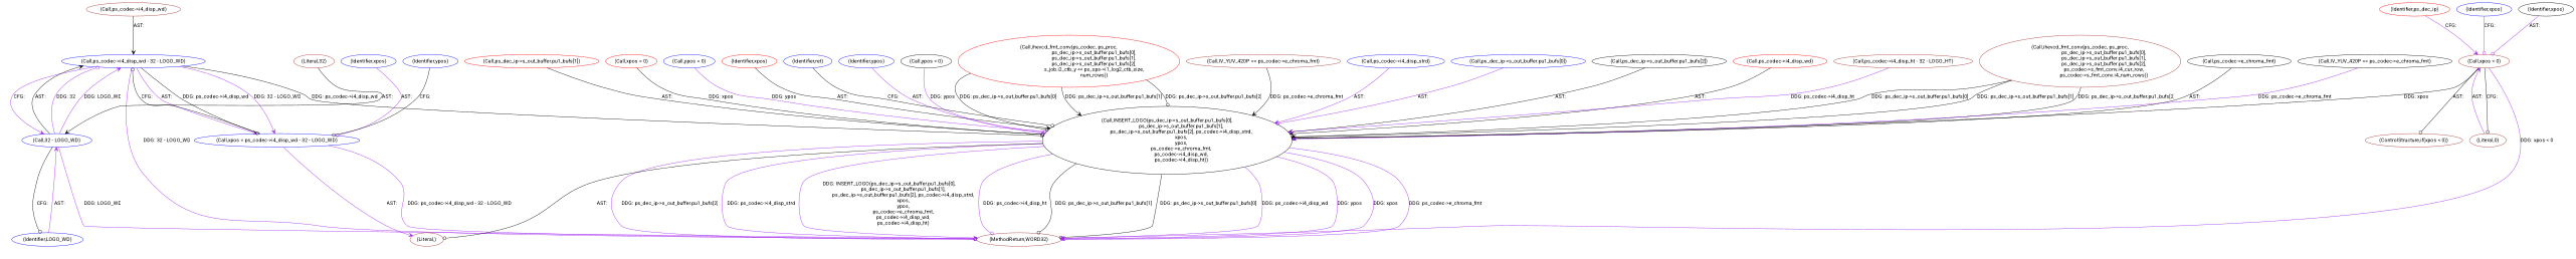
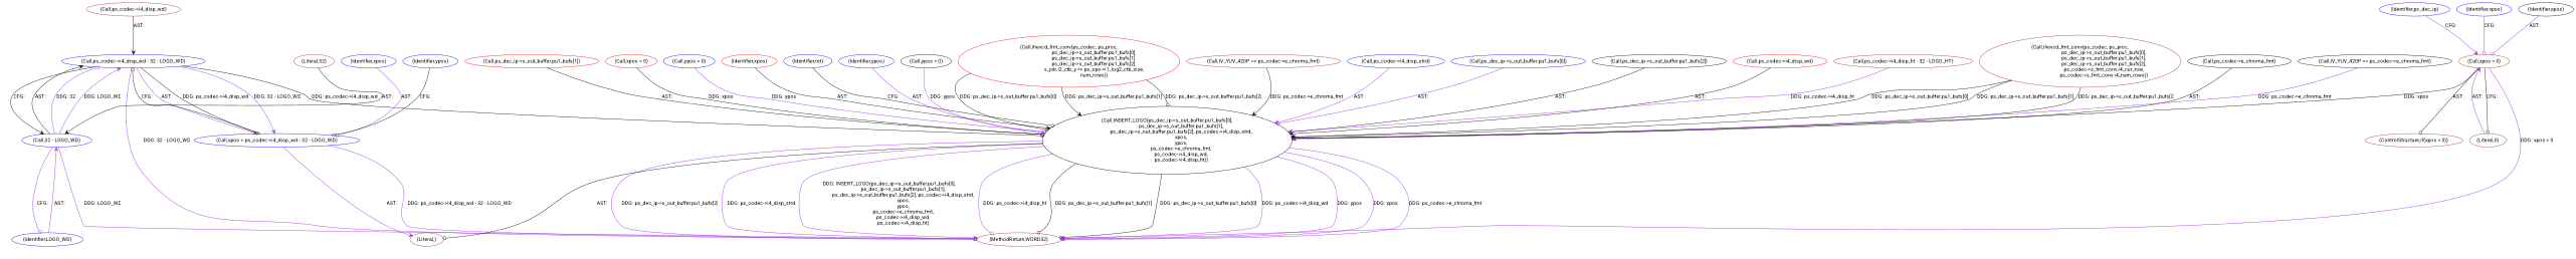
  digraph {
    fontname=Roboto
    node [color=blue fontname=Roboto]
    edge [arrowhead=odot color=purple fontname=Roboto]
    n1 [label="(Call,ps_codec->i4_disp_wd - 32 - LOGO_WD)"]
    n2 [label="(Call,32 - LOGO_WD)"]
    n3 [label="(Call,xpos = ps_codec->i4_disp_wd - 32 - LOGO_WD)"]
    n4 [color=black label="(Call,INSERT_LOGO(ps_dec_ip->s_out_buffer.pu1_bufs[0],\n                    ps_dec_ip->s_out_buffer.pu1_bufs[1],\n                    ps_dec_ip->s_out_buffer.pu1_bufs[2], ps_codec->i4_disp_strd,\n                    xpos,\n                    ypos,\n                    ps_codec->e_chroma_fmt,\n                    ps_codec->i4_disp_wd,\n                    ps_codec->i4_disp_ht))"]
    n5 [color=brown label="(MethodReturn,WORD32)"]
    n6 [label="(Identifier,LOGO_WD)"]
    n7 [color=brown label="(Literal,)"]
    n8 [color=brown label="(Call,xpos < 0)"]
    n9 [color=brown label="(Literal,0)"]
    n10 [color=brown label="(ControlStructure,if(xpos < 0))"]
    n11 [label="(Identifier,xpos)"]
    n12 [color=red label="(Call,ps_dec_ip->s_out_buffer.pu1_bufs[1])"]
    n13 [color=brown label="(Literal,32)"]
    n14 [color=red label="(Call,xpos = 0)"]
    n15 [label="(Call,ypos = 0)"]
    n16 [color=red label="(Identifier,xpos)"]
    n17 [label="(Identifier,ret)"]
    n18 [label="(Identifier,ypos)"]
-   n19 [color=red label="(Identifier,ps_dec_ip)"]
+   n19 [label="(Identifier,ps_dec_ip)"]
    n20 [label="(Identifier,ypos)"]
    n21 [color=black label="(Call,ypos < 0)"]
    n22 [color=red label="(Call,ihevcd_fmt_conv(ps_codec, ps_proc,\n                                    ps_dec_ip->s_out_buffer.pu1_bufs[0],\n                                    ps_dec_ip->s_out_buffer.pu1_bufs[1],\n                                    ps_dec_ip->s_out_buffer.pu1_bufs[2],\n                                    s_job.i2_ctb_y << ps_sps->i1_log2_ctb_size,\n                                    num_rows))"]
    n23 [color=brown label="(Call,IV_YUV_420P == ps_codec->e_chroma_fmt)"]
    n24 [label="(Call,ps_codec->i4_disp_strd)"]
    n25 [label="(Call,ps_dec_ip->s_out_buffer.pu1_bufs[0])"]
    n26 [color=black label="(Call,ps_dec_ip->s_out_buffer.pu1_bufs[2])"]
    n27 [color=red label="(Call,ps_codec->i4_disp_wd)"]
    n28 [label="(Identifier,xpos)"]
    n29 [color=brown label="(Call,ps_codec->i4_disp_wd)"]
    n30 [color=brown label="(Call,ps_codec->i4_disp_ht - 32 - LOGO_HT)"]
    n31 [color=brown label="(Call,ihevcd_fmt_conv(ps_codec, ps_proc,\n                                  ps_dec_ip->s_out_buffer.pu1_bufs[0],\n                                  ps_dec_ip->s_out_buffer.pu1_bufs[1],\n                                  ps_dec_ip->s_out_buffer.pu1_bufs[2],\n                                  ps_codec->s_fmt_conv.i4_cur_row,\n                                  ps_codec->s_fmt_conv.i4_num_rows))"]
    n32 [color=black label="(Call,ps_codec->e_chroma_fmt)"]
    n33 [color=black label="(Identifier,xpos)"]
    n34 [color=black label="(Call,IV_YUV_420P == ps_codec->e_chroma_fmt)"]
-   n1 -> n2 [arrowhead=vee label="CFG: "]
+   n1 -> n2 [arrowhead=vee color=black label="CFG: "]
    n1 -> n3 [arrowhead=vee label="AST: "]
    n1 -> n3 [color=black label="DDG: ps_codec->i4_disp_wd"]
    n1 -> n3 [arrowhead=vee label="DDG: 32 - LOGO_WD"]
    n1 -> n4 [color=black label="DDG: ps_codec->i4_disp_wd"]
    n1 -> n5 [label="DDG: 32 - LOGO_WD"]
    n2 -> n1 [arrowhead=vee color=black label="AST: "]
    n2 -> n1 [label="DDG: 32"]
    n2 -> n1 [arrowhead=vee label="DDG: LOGO_WD"]
    n2 -> n5 [label="DDG: LOGO_WD"]
-   n2 -> n6 [color=black label="CFG: "]
+   n2 -> n6 [label="CFG: "]
    n3 -> n1 [color=black label="CFG: "]
    n3 -> n5 [label="DDG: ps_codec->i4_disp_wd - 32 - LOGO_WD"]
    n3 -> n7 [arrowhead=vee label="AST: "]
    n4 -> n5 [arrowhead=vee label="DDG: ypos"]
    n4 -> n5 [label="DDG: xpos"]
    n4 -> n5 [label="DDG: ps_codec->e_chroma_fmt"]
    n4 -> n5 [label="DDG: ps_dec_ip->s_out_buffer.pu1_bufs[2]"]
    n4 -> n5 [label="DDG: ps_codec->i4_disp_strd"]
    n4 -> n5 [arrowhead=vee label="DDG: INSERT_LOGO(ps_dec_ip->s_out_buffer.pu1_bufs[0],\n                    ps_dec_ip->s_out_buffer.pu1_bufs[1],\n                    ps_dec_ip->s_out_buffer.pu1_bufs[2], ps_codec->i4_disp_strd,\n                    xpos,\n                    ypos,\n                    ps_codec->e_chroma_fmt,\n                    ps_codec->i4_disp_wd,\n                    ps_codec->i4_disp_ht)"]
    n4 -> n5 [label="DDG: ps_codec->i4_disp_ht"]
    n4 -> n5 [color=black label="DDG: ps_dec_ip->s_out_buffer.pu1_bufs[1]"]
    n4 -> n5 [color=black label="DDG: ps_dec_ip->s_out_buffer.pu1_bufs[0]"]
    n4 -> n5 [label="DDG: ps_codec->i4_disp_wd"]
    n4 -> n7 [color=black label="AST: "]
    n6 -> n2 [arrowhead=vee label="AST: "]
    n8 -> n4 [color=black label="DDG: xpos"]
    n8 -> n5 [arrowhead=vee label="DDG: xpos < 0"]
    n8 -> n9 [color=black label="CFG: "]
    n8 -> n10 [color=black label="AST: "]
    n9 -> n8 [arrowhead=vee label="AST: "]
    n11 -> n3 [label="AST: "]
    n12 -> n4 [color=black label="AST: "]
    n13 -> n2 [arrowhead=vee color=black label="AST: "]
    n14 -> n4 [color=black label="DDG: xpos"]
    n15 -> n4 [label="DDG: ypos"]
    n16 -> n4 [arrowhead=vee color=black label="AST: "]
    n17 -> n4 [color=black label="CFG: "]
    n18 -> n4 [label="AST: "]
    n19 -> n8 [arrowhead=vee label="CFG: "]
    n20 -> n3 [color=black label="CFG: "]
    n21 -> n4 [label="DDG: ypos"]
    n22 -> n4 [color=black label="DDG: ps_dec_ip->s_out_buffer.pu1_bufs[0]"]
    n22 -> n4 [arrowhead=vee color=black label="DDG: ps_dec_ip->s_out_buffer.pu1_bufs[1]"]
    n22 -> n4 [color=black label="DDG: ps_dec_ip->s_out_buffer.pu1_bufs[2]"]
    n23 -> n4 [arrowhead=vee color=black label="DDG: ps_codec->e_chroma_fmt"]
    n24 -> n4 [arrowhead=vee label="AST: "]
    n25 -> n4 [label="AST: "]
    n26 -> n4 [arrowhead=vee color=black label="AST: "]
    n27 -> n4 [arrowhead=vee color=black label="AST: "]
    n28 -> n8 [label="CFG: "]
    n29 -> n1 [arrowhead=vee color=black label="AST: "]
    n30 -> n4 [arrowhead=vee label="DDG: ps_codec->i4_disp_ht"]
    n31 -> n4 [arrowhead=vee color=black label="DDG: ps_dec_ip->s_out_buffer.pu1_bufs[0]"]
    n31 -> n4 [color=black label="DDG: ps_dec_ip->s_out_buffer.pu1_bufs[1]"]
    n31 -> n4 [arrowhead=vee color=black label="DDG: ps_dec_ip->s_out_buffer.pu1_bufs[2]"]
    n32 -> n4 [color=black label="AST: "]
    n33 -> n8 [label="AST: "]
    n34 -> n4 [arrowhead=vee label="DDG: ps_codec->e_chroma_fmt"]
  }
